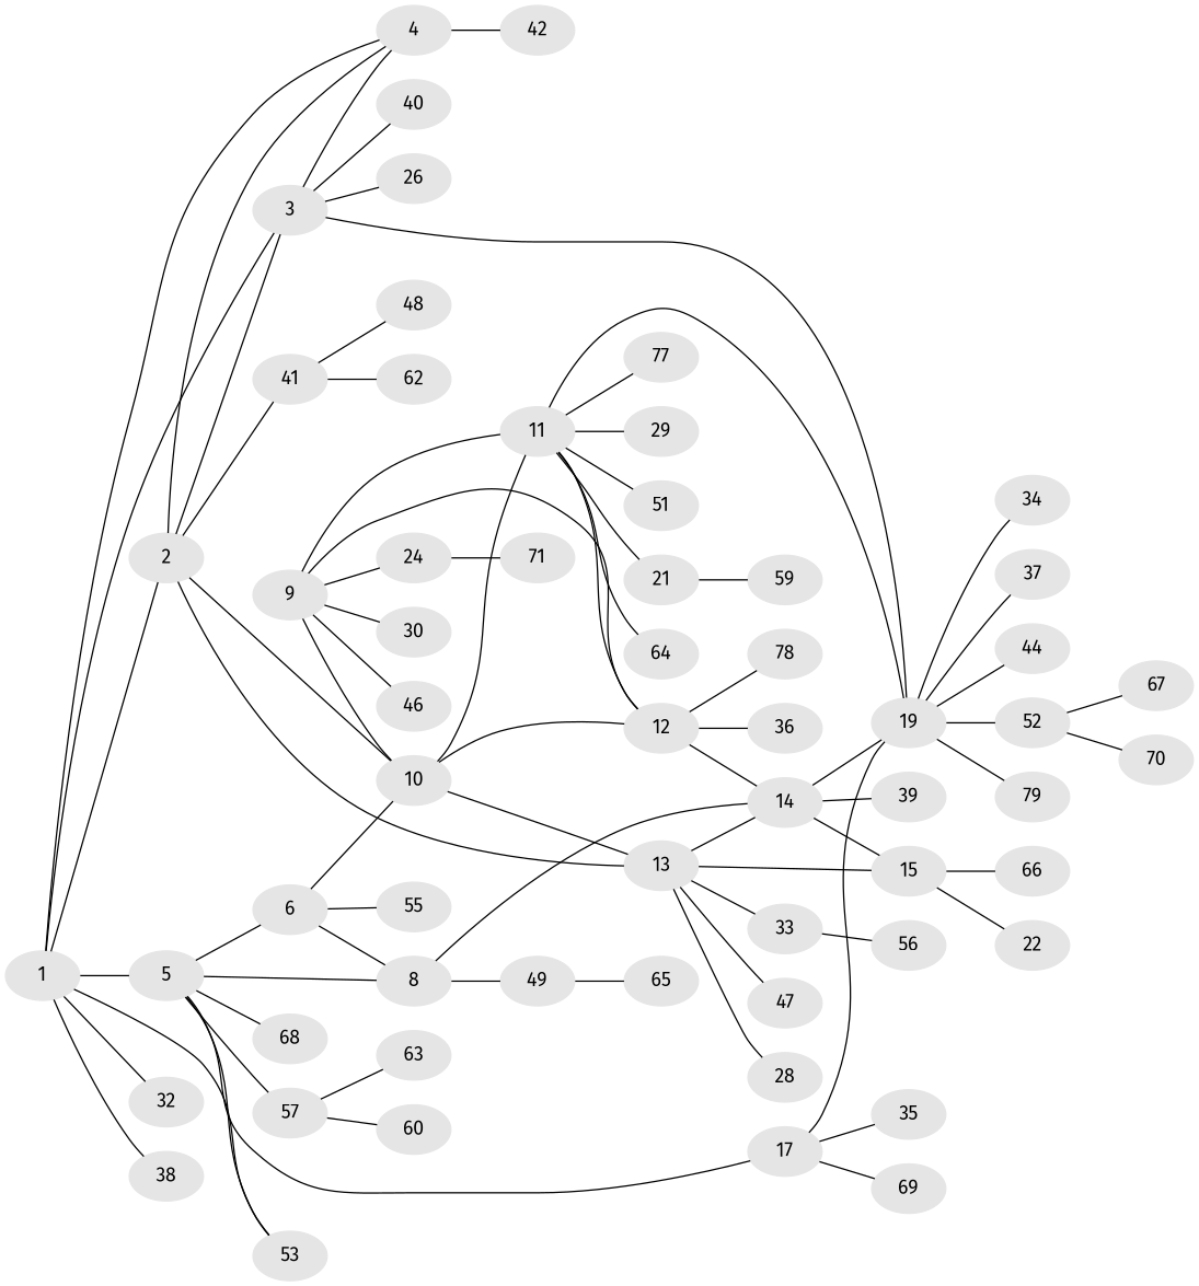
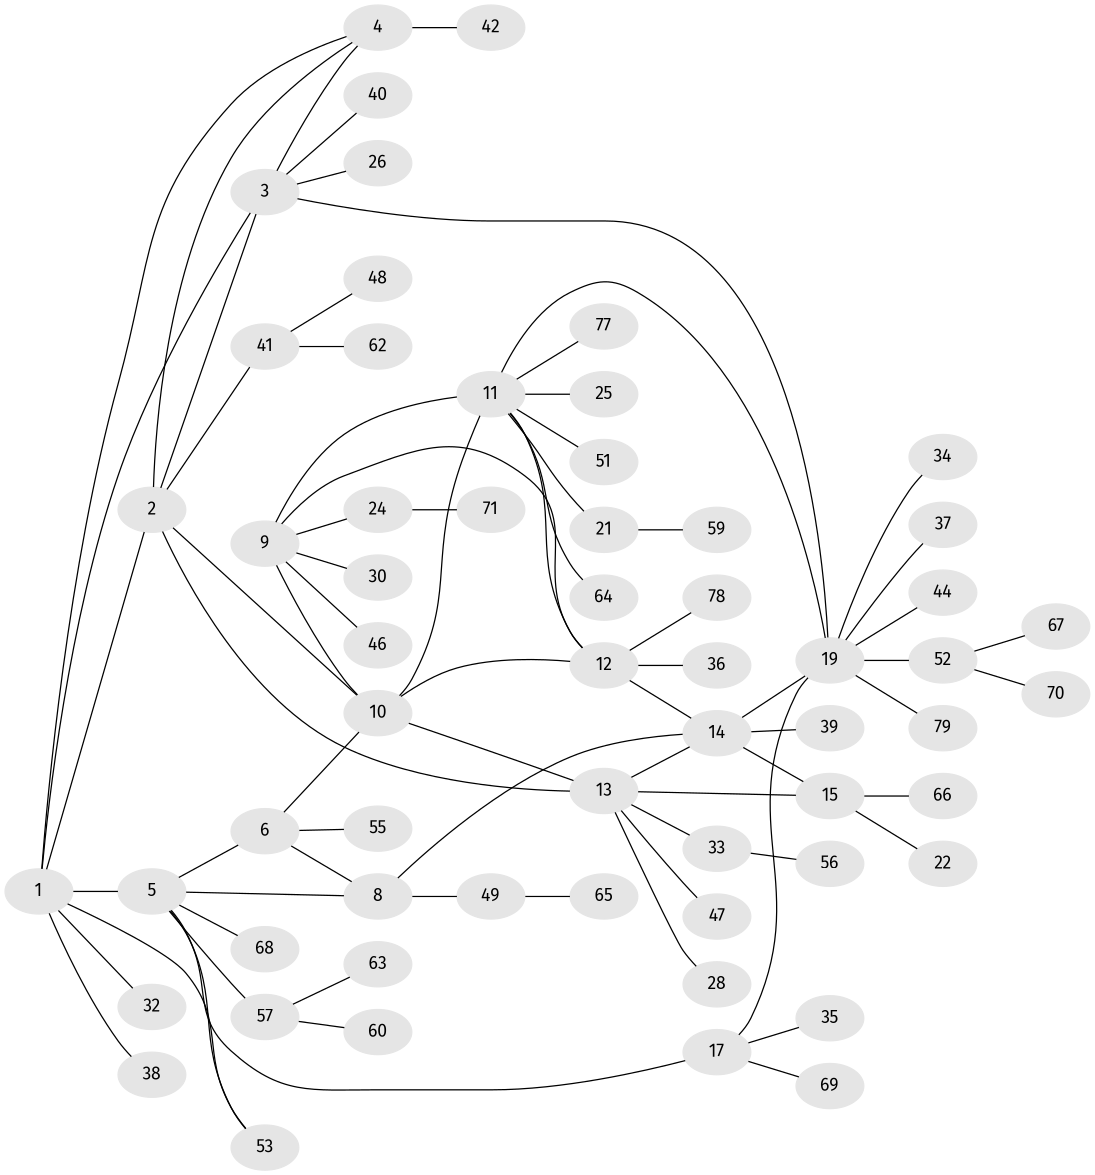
  graph {
    fontname="Fira Sans"
    rankdir=LR
    node [color=gray90 fontname="Fira Sans" style=filled]
    edge [fontname="Fira Sans"]
    1 [super="+50"]
    2 [super="+75"]
    3 [super="+58"]
    4 [super="+73"]
    5 [super="+7"]
    32
    38
    53
    10 [super="+43"]
    13 [super="+27"]
    41 [super="+76"]
    19 [super="+20"]
    26
    40
    42 [super="+81"]
    6 [super="+45"]
    8
    17 [super="+18"]
    57
    68
    11 [super="+72"]
    12 [super="+61"]
    14 [super="+16"]
    15 [super="+74"]
    28
    33 [super="+36"]
    47
    48
    62
    34
    37 [super="+80"]
    44
    52 [super="+54"]
    79
    55
    49
    35
    69
    60
    63
    39
    65
    9 [super="+23"]
    24 [super="+29"]
    30
    46
    21
-   25 [label=29]
+   25
    51
    64
    77
    n52 [label=36]
    78
    71
    59
    22
    66
    56
    67
    70
    1 -- 2
    1 -- 3
    1 -- 4
    1 -- 5
    1 -- 32
    1 -- 38
    1 -- 53
    2 -- 3
    2 -- 4
    2 -- 10
    2 -- 13
    2 -- 41
    3 -- 4
    3 -- 19
    3 -- 26
    3 -- 40
    4 -- 42
    5 -- 53
    5 -- 6 [weight=2]
    5 -- 8 [weight=2]
    5 -- 17
    5 -- 57
    5 -- 68
    10 -- 13
    10 -- 11
    10 -- 12
    13 -- 14 [weight=2]
    13 -- 15
    13 -- 28
    13 -- 33
    13 -- 47
    41 -- 48
    41 -- 62
    19 -- 34
    19 -- 37
    19 -- 44
    19 -- 52
    19 -- 79
    6 -- 10 [weight=2]
    6 -- 8
    6 -- 55
    8 -- 14
    8 -- 49
    17 -- 19 [weight=4]
    17 -- 35
    17 -- 69
    57 -- 60
    57 -- 63
    11 -- 19
    11 -- 12
    11 -- 21
    11 -- 25
    11 -- 51
    11 -- 64
    11 -- 77
    12 -- 14
    12 -- n52
    12 -- 78
    14 -- 19
    14 -- 15 [weight=2]
    14 -- 39
    15 -- 22
    15 -- 66
    33 -- 56
    52 -- 67
    52 -- 70
    49 -- 65
    9 -- 10
    9 -- 11
    9 -- 12
    9 -- 24
    9 -- 30
    9 -- 46
    24 -- 71
    21 -- 59
  }
